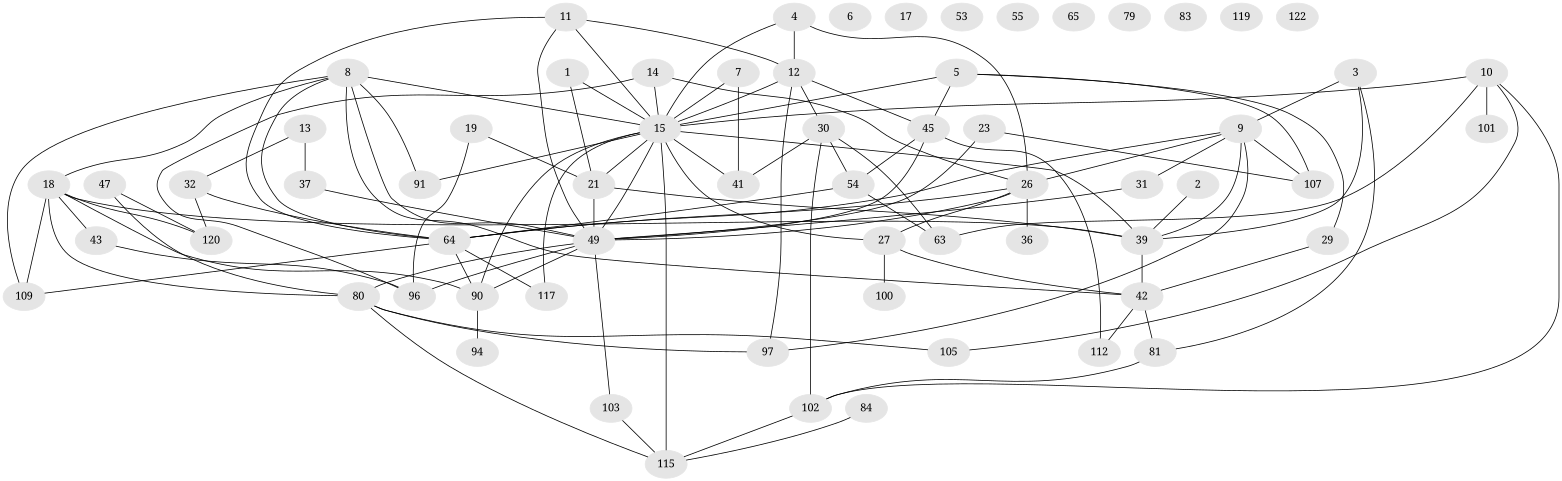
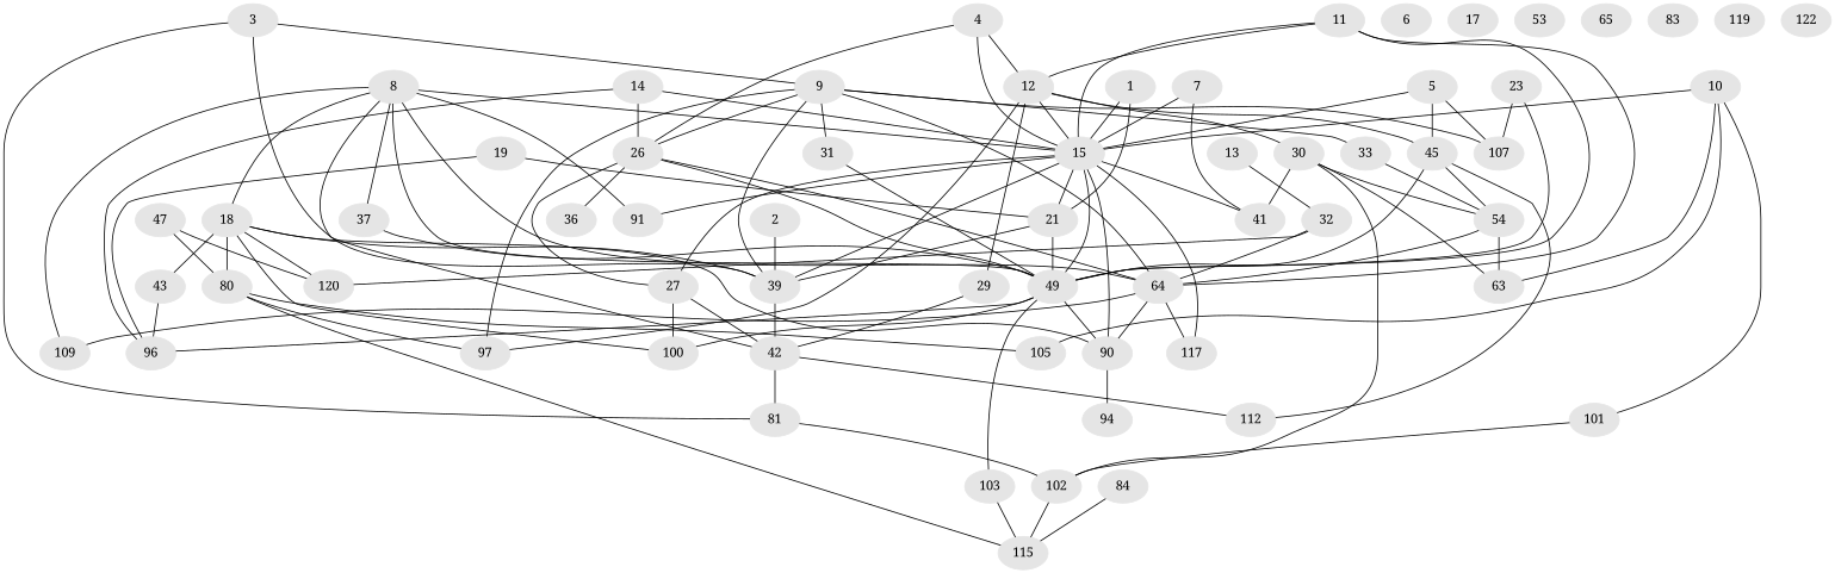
  graph {
    fontname="Noto Serif"
    node [color=gray90 fontname="Noto Serif" style=filled]
    edge [fontname="Noto Serif"]
    15 [super="+44+22+93+58"]
    21 [super="+52"]
    39 [super="+57"]
    41
    49 [super="+66+70"]
    91
    27 [super="+75+85"]
    90
    115
    117
    1
    42 [super="+82+86"]
    2
    3 [super="+106"]
    9 [super="+71+35+73"]
    81
    26 [super="+72+28"]
    107
    64 [super="+77+88"]
    31 [super="+61"]
+   33
    97
    102
    4 [super="+16"]
    12 [super="+50"]
    45 [super="+130+78+118"]
    30 [super="+68"]
    36
    5 [super="+69"]
    29 [super="+76"]
    54 [super="+111"]
    112
    6
    7 [super="+56"]
    8 [super="+20"]
    18 [super="+25+98+48"]
    37 [super="+38"]
    109
    43 [super="+46"]
    80 [super="+104+92"]
    100
    120
    96 [super="+113"]
    103
    10 [super="+99"]
    n46 [label=63]
    101
    105
    11 [super="+40+24"]
    13 [super="+108"]
    32 [super="+114"]
    14 [super="+95"]
    23 [super="+34"]
    94
    17
    19 [super="+51"]
    47 [super="+127+116"]
    53
-   55
    65
-   79
    83
    84
    119
    122
    15 -- 21
    15 -- 39
    15 -- 41
    15 -- 49 [weight=2]
    15 -- 91
    15 -- 27
    15 -- 90
-   15 -- 115
    15 -- 117
    21 -- 39
    21 -- 49 [weight=2]
    39 -- 42
    49 -- 90
-   49 -- 80
+   49 -- 100
    49 -- 96
    49 -- 103
    27 -- 42
    27 -- 100
    90 -- 94
    1 -- 15
    1 -- 21
    42 -- 81
    42 -- 112
    2 -- 39
    3 -- 39
    3 -- 9
    3 -- 81
    9 -- 39
    9 -- 26
    9 -- 107
    9 -- 64
    9 -- 31
+   9 -- 33
    9 -- 97
    81 -- 102
    26 -- 49
    26 -- 27
    26 -- 64
    26 -- 36
    64 -- 90
    64 -- 117
    64 -- 109
    31 -- 49
+   33 -- 54
    102 -- 115
    4 -- 15
    4 -- 26
    4 -- 12
    12 -- 15 [weight=2]
    12 -- 97
    12 -- 45
    12 -- 30
    45 -- 49
    45 -- 54
    45 -- 112
    30 -- 41
    30 -- 102
    30 -- 54
    30 -- n46
    5 -- 15
    5 -- 107
    5 -- 45
-   5 -- 29
+   12 -- 29
    29 -- 42
    54 -- 64
    54 -- n46
    7 -- 15
    7 -- 41
    8 -- 15
    8 -- 49
    8 -- 91
    8 -- 42
    8 -- 64
    8 -- 18
-   13 -- 37
+   8 -- 37
    8 -- 109
    18 -- 39
    18 -- 90
    18 -- 43
    18 -- 80
-   18 -- 109
+   18 -- 100
    18 -- 120
    37 -- 49
    43 -- 96
    80 -- 115
    80 -- 97
    80 -- 105
    103 -- 115
    10 -- 15
-   10 -- 102
+   101 -- 102
    10 -- n46
    10 -- 101
    10 -- 105
    11 -- 15
    11 -- 49
    11 -- 64
    11 -- 12
    13 -- 32
    32 -- 64
    32 -- 120
    14 -- 15
    14 -- 26
    14 -- 96
    23 -- 49
    23 -- 107
    19 -- 21
    19 -- 96
    47 -- 80
    47 -- 120
    84 -- 115
  }
